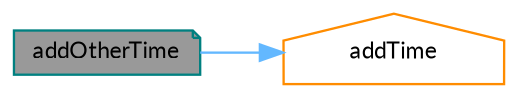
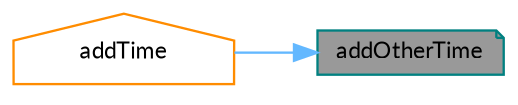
  digraph {
    rankdir=LR
    fontname=Lato
    node [fontname=Lato fontsize=10 style=filled]
    n1 [color=teal fillcolor=grey60 fontcolor=black height=0.2 label=addOtherTime shape=note width=0.4]
    n2 [color=darkorange fillcolor=white height=0.2 label=addTime shape=house width=0.4]
-   n1 -> n2 [color=steelblue1 fontname=Lato fontsize=10 labelfontname=Helvetica labelfontsize=10 style=solid]
+   n2 -> n1 [color=steelblue1 fontname=Lato fontsize=10 labelfontname=Helvetica labelfontsize=10 style=solid]
  }
